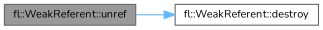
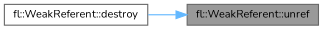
  digraph {
    rankdir=LR
    fontname=Nunito
    node [fontname=Nunito fontsize=10 shape=box style=filled]
    n1 [color=gray40 fillcolor=grey60 fontcolor=black height=0.2 label="fl::WeakReferent::unref" width=0.4]
    n2 [color=grey40 fillcolor=white height=0.2 label="fl::WeakReferent::destroy" width=0.4]
-   n1 -> n2 [color=steelblue1 fontname=Nunito fontsize=10 labelfontname=Helvetica labelfontsize=10 style=solid]
+   n2 -> n1 [color=steelblue1 fontname=Nunito fontsize=10 labelfontname=Helvetica labelfontsize=10 style=solid]
  }
